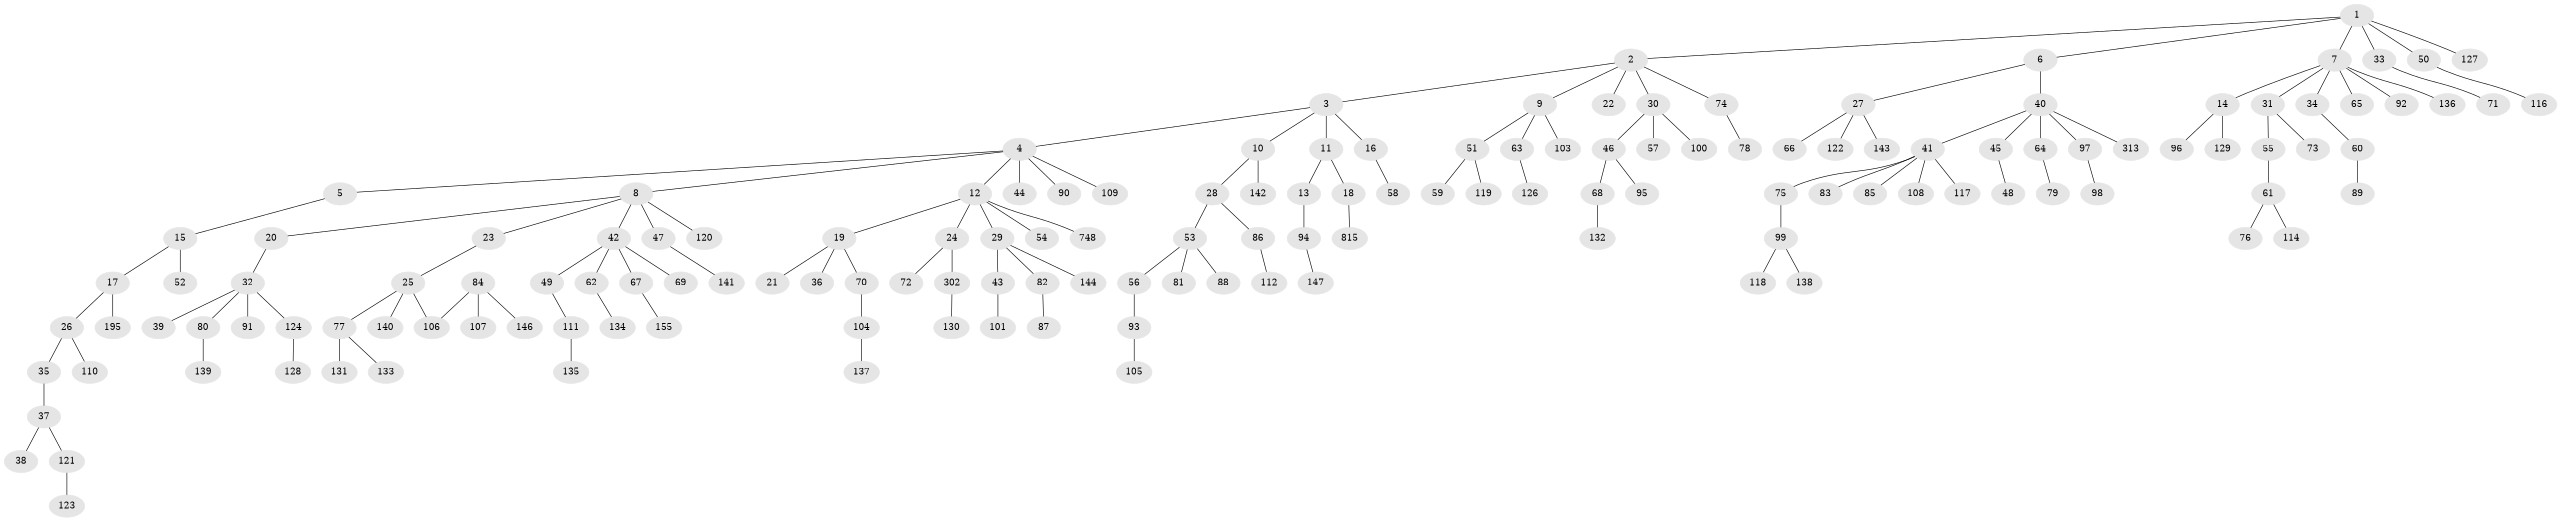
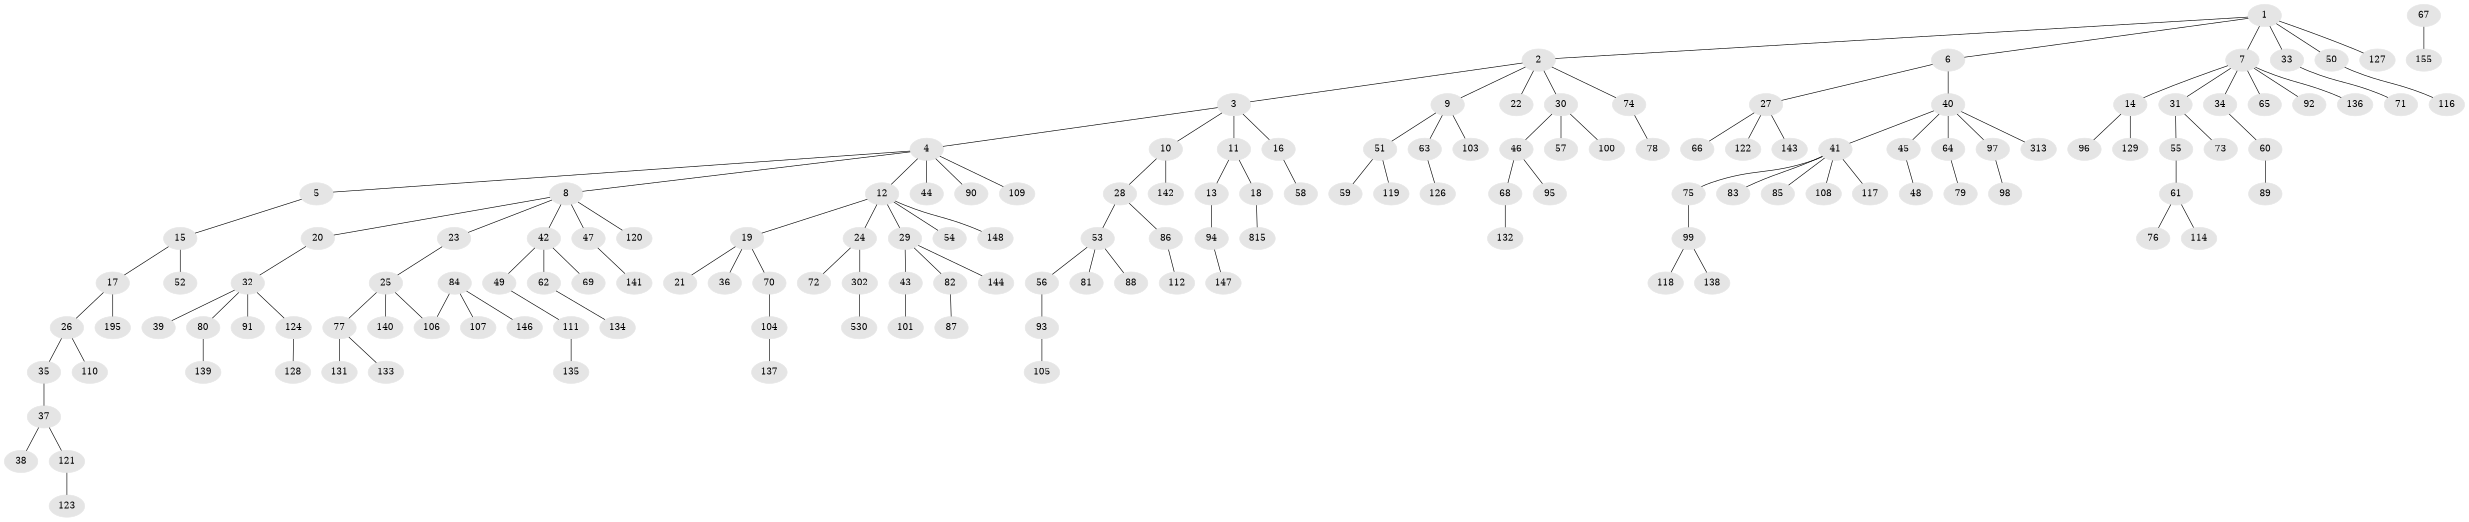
  graph {
    node [color=gray90 style=filled]
    1
    2
    6
    7
    33
    50
    127
    3
    9
    22
    30
    74
    27
    40
    14
    31
    34
    65
    92
    136
    71
    116
    4
    10
    11
    16
    51
    63
    103
    46
    57
    100
    78
    5
    8
    12
    44
    90
    109
    28
    142
    13
    18
    58
    15
    20
    23
    42
    47
    120
    19
    24
    29
    54
-   148 [label=748]
+   148
    17
    52
    66
    122
    143
    41
    45
    64
    97
    n65 [label=313]
    96
    129
    55
    73
    60
    32
    25
    49
    62
    67
    69
    141
    59
    119
    126
    53
    86
    94
    n84 [label=815]
    21
    36
    70
    72
    n89 [label=302]
    43
    82
    144
    147
    26
    n95 [label=195]
    35
    110
    104
    39
    80
    91
    124
    77
    140
    106
-   130
+   130 [label=530]
    131
    133
    84
    107
    146
    37
    56
    81
    88
    112
    101
    87
    68
    95
    61
    139
    128
    89
    38
    121
    123
    75
    83
    85
    108
    117
    48
    79
    98
    99
    111
    134
    n139 [label=155]
    132
    135
    93
    76
    114
    105
    137
    118
    138
    1 -- 2
    1 -- 6
    1 -- 7
    1 -- 33
    1 -- 50
    1 -- 127
    2 -- 3
    2 -- 9
    2 -- 22
    2 -- 30
    2 -- 74
    6 -- 27
    6 -- 40
    7 -- 14
    7 -- 31
    7 -- 34
    7 -- 65
    7 -- 92
    7 -- 136
    33 -- 71
    50 -- 116
    3 -- 4
    3 -- 10
    3 -- 11
    3 -- 16
    9 -- 51
    9 -- 63
    9 -- 103
    30 -- 46
    30 -- 57
    30 -- 100
    74 -- 78
    27 -- 66
    27 -- 122
    27 -- 143
    40 -- 41
    40 -- 45
    40 -- 64
    40 -- 97
    40 -- n65
    14 -- 96
    14 -- 129
    31 -- 55
    31 -- 73
    34 -- 60
    4 -- 5
    4 -- 8
    4 -- 12
    4 -- 44
    4 -- 90
    4 -- 109
    10 -- 28
    10 -- 142
    11 -- 13
    11 -- 18
    16 -- 58
    51 -- 59
    51 -- 119
    63 -- 126
    46 -- 68
    46 -- 95
    5 -- 15
    8 -- 20
    8 -- 23
    8 -- 42
    8 -- 47
    8 -- 120
    12 -- 19
    12 -- 24
    12 -- 29
    12 -- 54
    12 -- 148
    28 -- 53
    28 -- 86
    13 -- 94
    18 -- n84
    15 -- 17
    15 -- 52
    20 -- 32
    23 -- 25
    42 -- 49
    42 -- 62
-   42 -- 67
    42 -- 69
    47 -- 141
    19 -- 21
    19 -- 36
    19 -- 70
    24 -- 72
    24 -- n89
    29 -- 43
    29 -- 82
    29 -- 144
    17 -- 26
    17 -- n95
    41 -- 75
    41 -- 83
    41 -- 85
    41 -- 108
    41 -- 117
    45 -- 48
    64 -- 79
    97 -- 98
    55 -- 61
    60 -- 89
    32 -- 39
    32 -- 80
    32 -- 91
    32 -- 124
    25 -- 77
    25 -- 140
    25 -- 106
    49 -- 111
    62 -- 134
    67 -- n139
    53 -- 56
    53 -- 81
    53 -- 88
    86 -- 112
    94 -- 147
    70 -- 104
    n89 -- 130
    43 -- 101
    82 -- 87
    26 -- 35
    26 -- 110
    35 -- 37
    104 -- 137
    80 -- 139
    124 -- 128
    77 -- 131
    77 -- 133
    84 -- 106
    84 -- 107
    84 -- 146
    37 -- 38
    37 -- 121
    56 -- 93
    68 -- 132
    61 -- 76
    61 -- 114
    121 -- 123
    75 -- 99
    99 -- 118
    99 -- 138
    111 -- 135
    93 -- 105
  }
